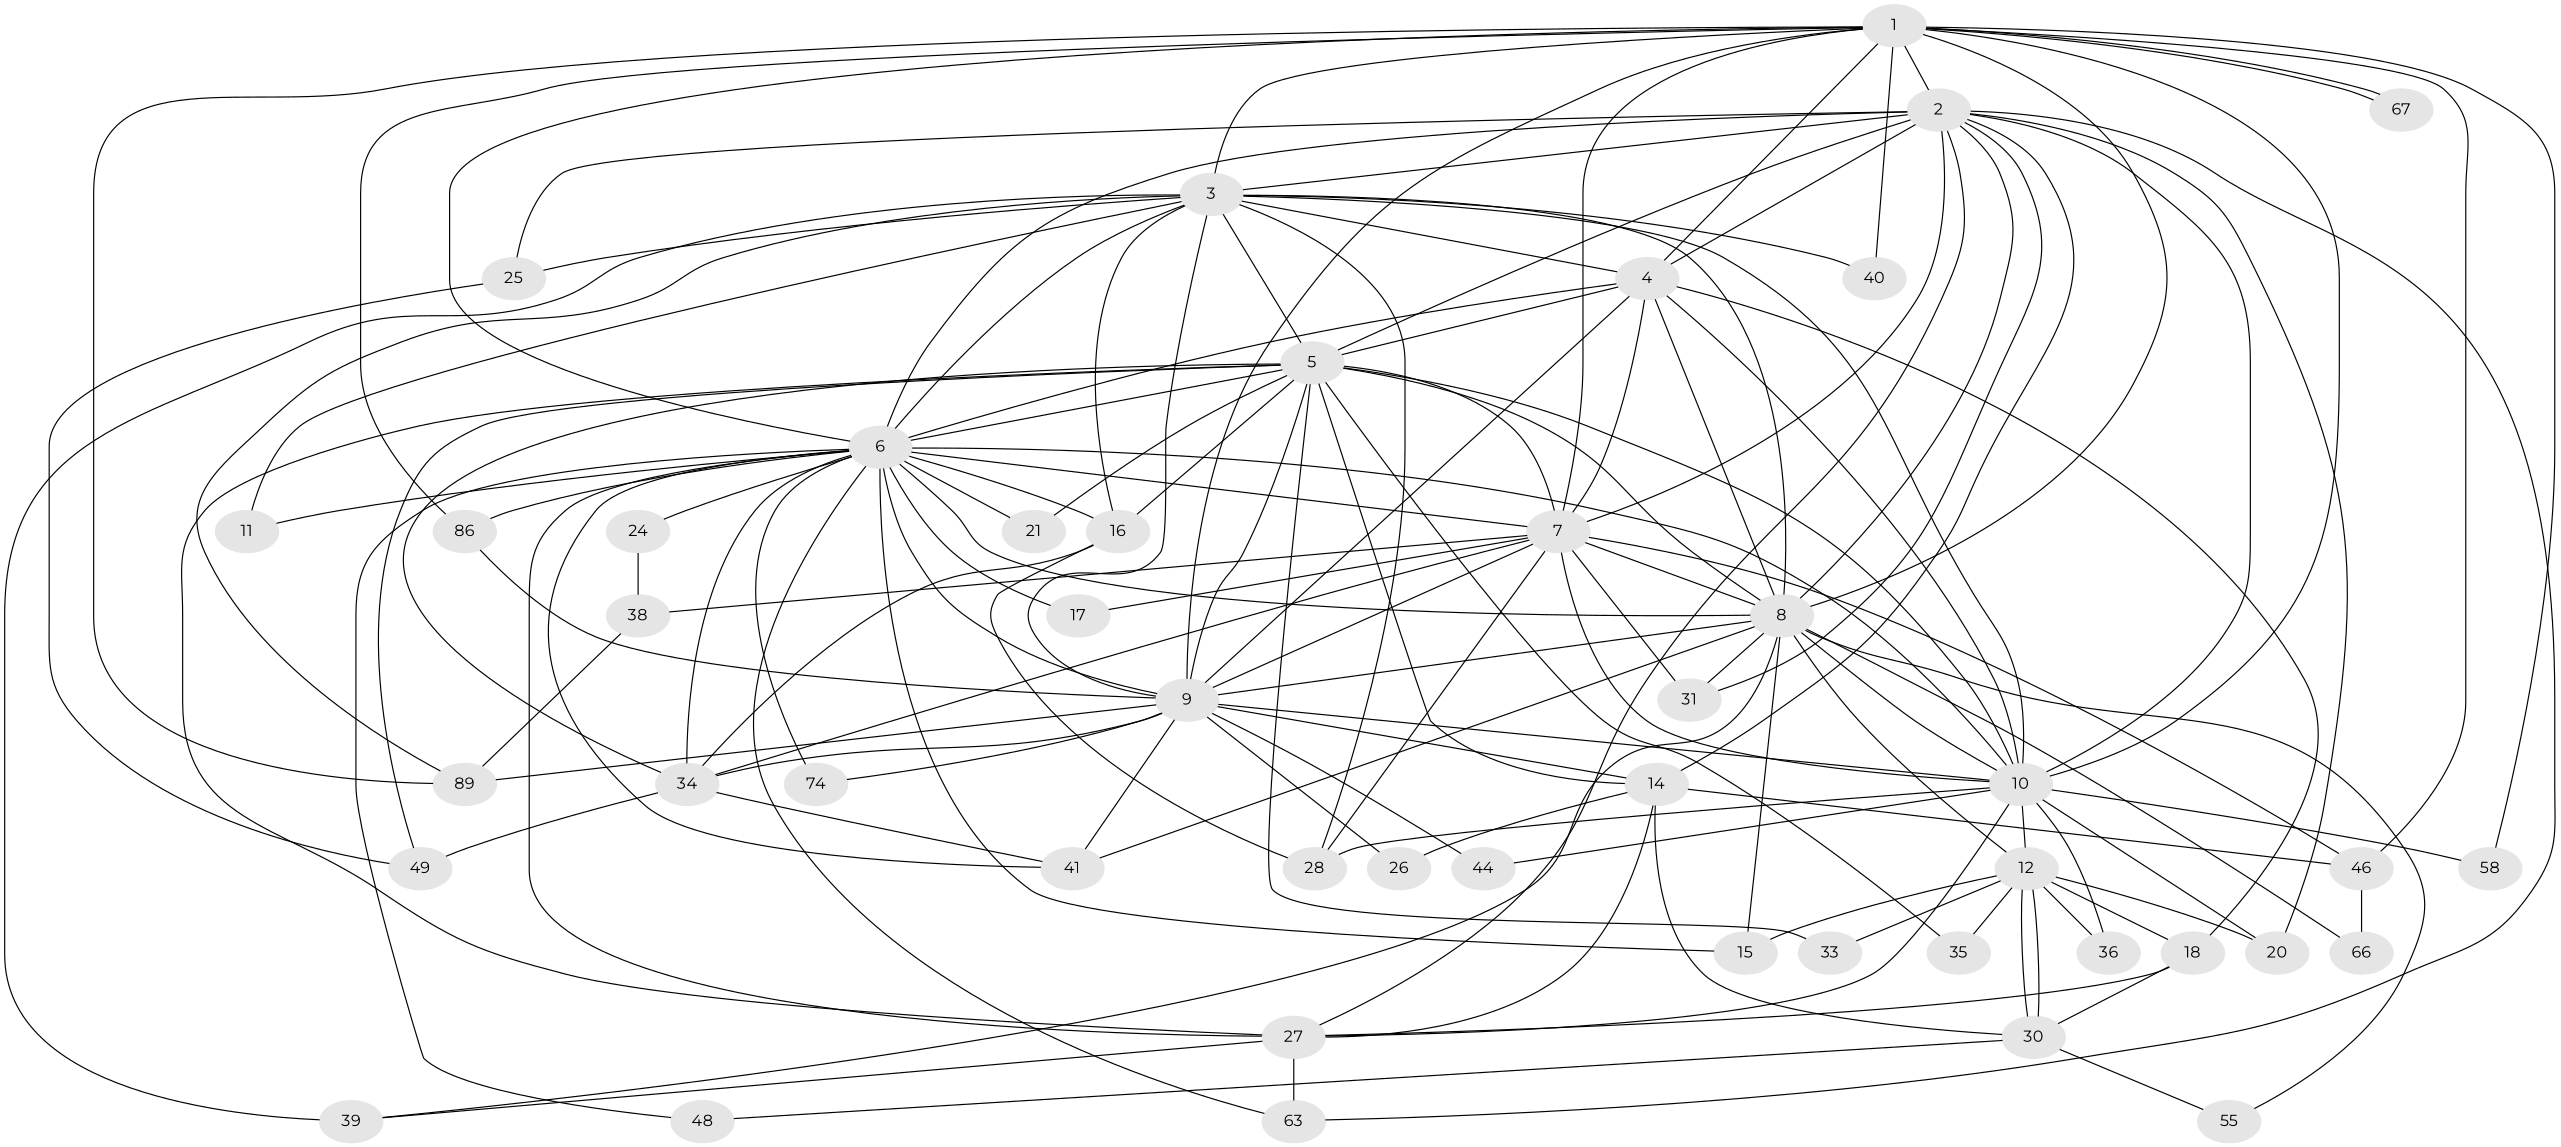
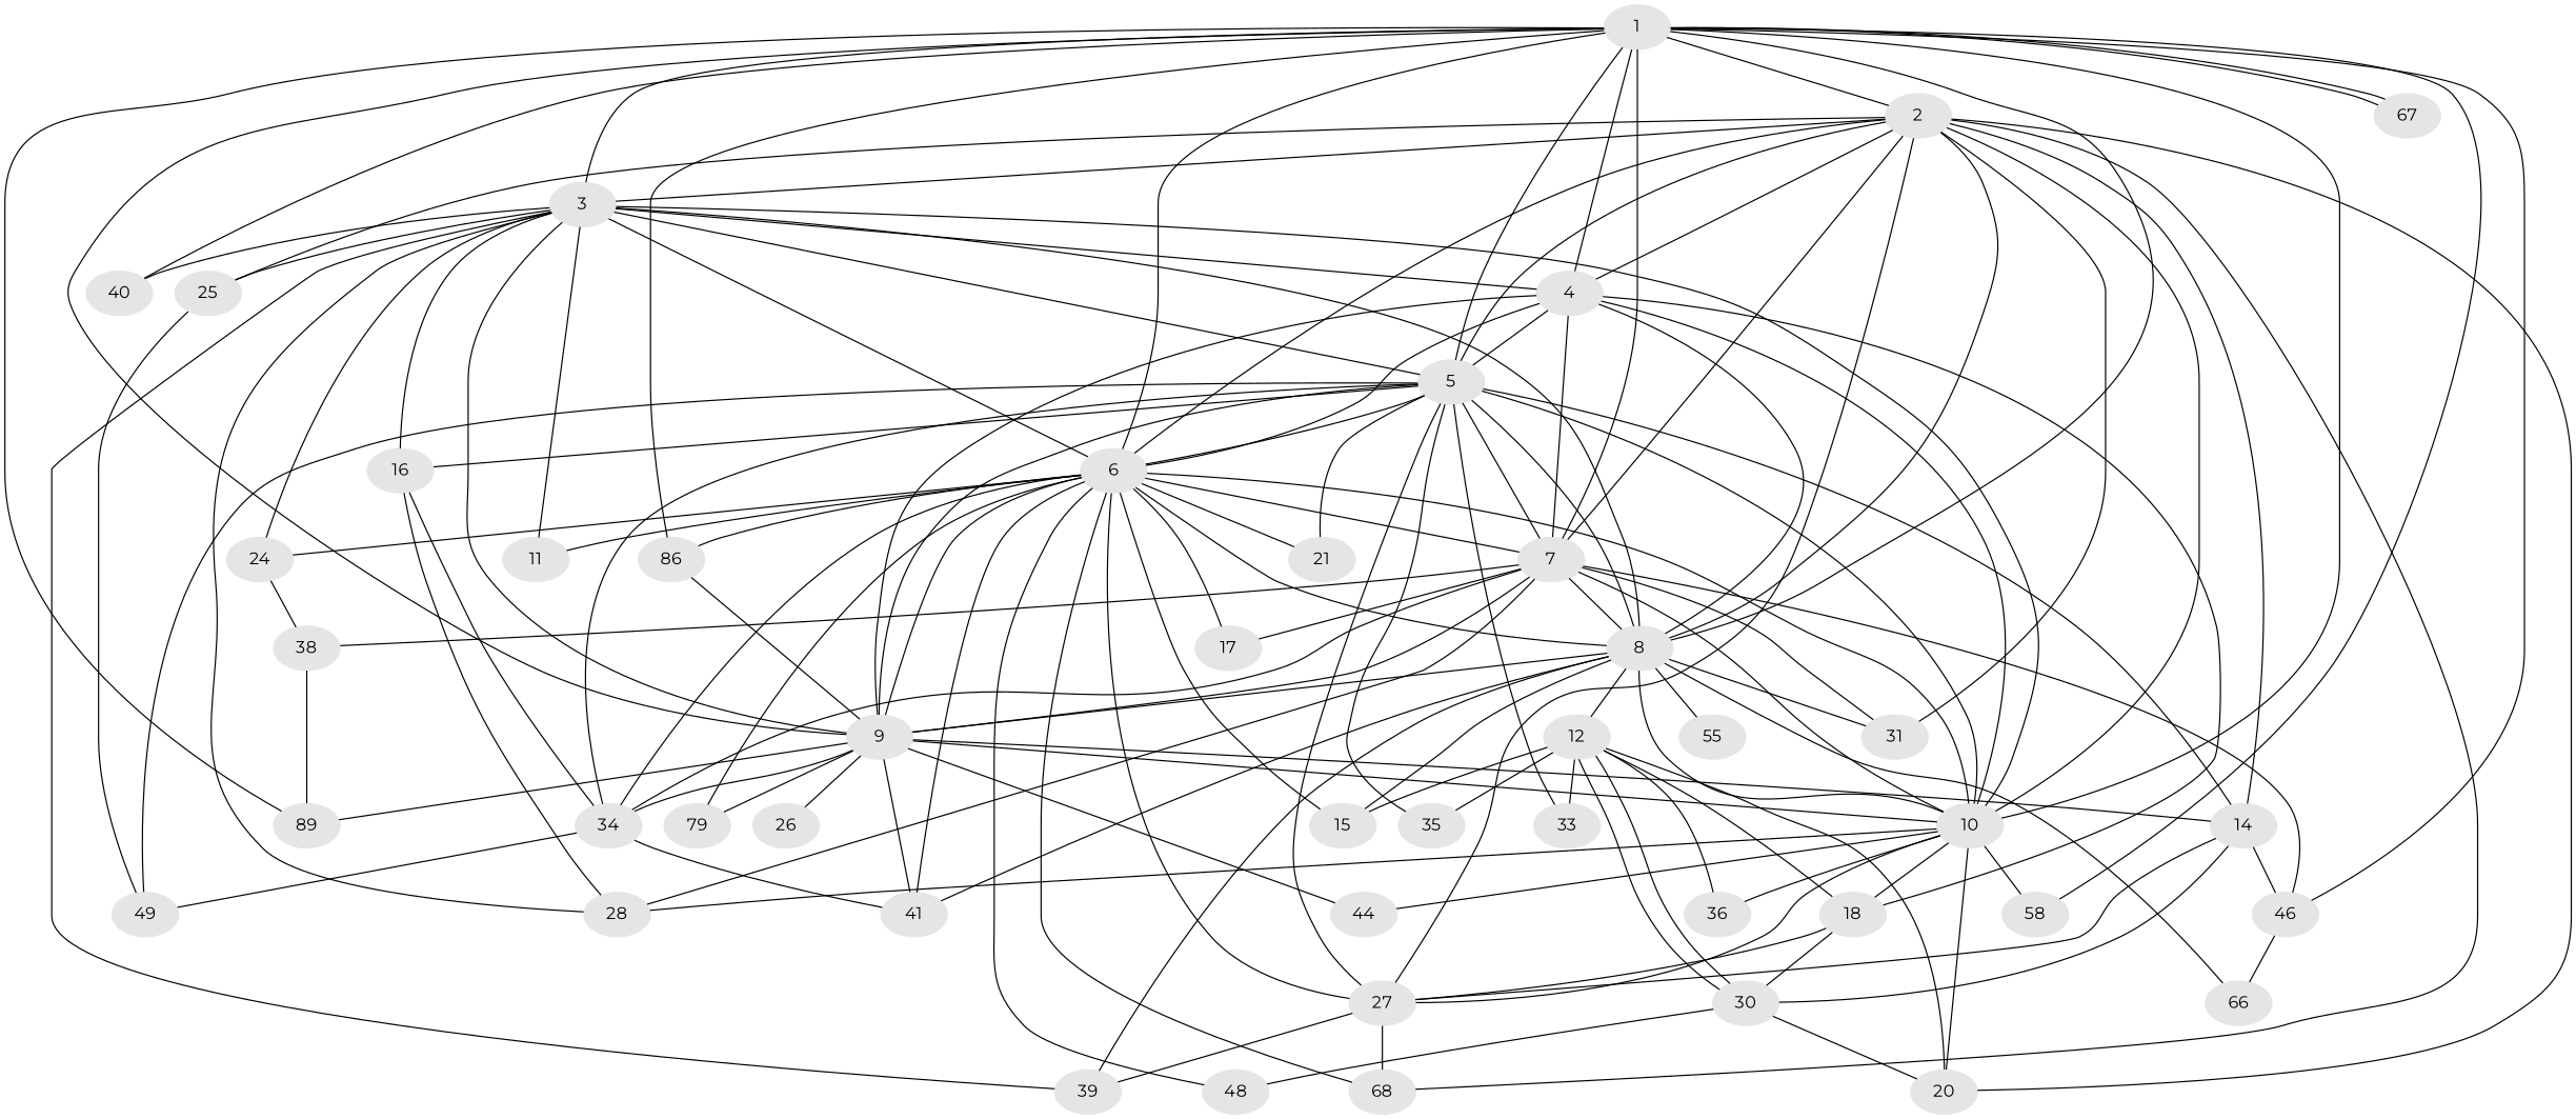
  graph {
    fontname=Montserrat
    node [color=gray90 fontname=Montserrat style=filled]
    edge [fontname=Montserrat]
    2 [super="+79"]
    3 [super="+43"]
    4
    5 [super="+54+61+76+22"]
    6 [super="+23+88+89+32+52"]
    7 [super="+13"]
    8
    10 [super="+75+70+29+42+60"]
    14
    20 [super="+87"]
    25 [super="+51"]
    27 [super="+47+50+57"]
    31 [super="+94"]
-   63 [super="+71"]
+   63 [super="+71" label=68]
    1
    9 [super="+65"]
    40
    46 [super="+53"]
    58
    67
    n21 [label=89 super="+77"]
    86
    11
    16 [super="+19"]
    24
    28 [super="+93"]
    39
    18
    21
    33
    34 [super="+68+83+91"]
    35
    49
    15 [super="+82"]
    17
    41 [super="+73+78"]
    48
-   74
+   74 [label=79]
    38
    12
    55
    66
    26
    44
    36
    30 [super="+80+45"]
    2 -- 3
    2 -- 4
    2 -- 5
    2 -- 6 [weight=2]
    2 -- 7
    2 -- 8
    2 -- 10
    2 -- 14
    2 -- 20
    2 -- 25
    2 -- 27
    2 -- 31
    2 -- 63
    3 -- 4
    3 -- 5
    3 -- 6
    3 -- 8
    3 -- 10 [weight=4]
    3 -- 25
    3 -- 9 [weight=2]
    3 -- 40
    3 -- 11
    3 -- 16
-   3 -- n21
+   3 -- 24
    3 -- 28
    3 -- 39
    4 -- 5
    4 -- 6
    4 -- 7 [weight=2]
    4 -- 8
    4 -- 10
    4 -- 9
    4 -- 18
    5 -- 6
    5 -- 7 [weight=2]
    5 -- 8
    5 -- 10 [weight=2]
    5 -- 14
    5 -- 27
    5 -- 9 [weight=2]
    5 -- 16 [weight=2]
    5 -- 21
    5 -- 33
    5 -- 34
    5 -- 35
    5 -- 49
    6 -- 7
    6 -- 8
    6 -- 10 [weight=4]
    6 -- 27 [weight=2]
    6 -- 63
    6 -- 9 [weight=3]
    6 -- 86
    6 -- 11
-   6 -- 16 [weight=3]
    6 -- 24
    6 -- 21
    6 -- 34 [weight=2]
    6 -- 15
    6 -- 17
    6 -- 41
    6 -- 48
    6 -- 74
    7 -- 8
    7 -- 10
    7 -- 31
    7 -- 9 [weight=2]
    7 -- 46
    7 -- 28
    7 -- 34
    7 -- 17
    7 -- 38
    8 -- 10
    8 -- 31
    8 -- 9
    8 -- 39
    8 -- 15
    8 -- 41
    8 -- 12
    8 -- 55
    8 -- 66
    10 -- 20
    10 -- 27
    10 -- 58
    10 -- 28
-   10 -- 12
+   10 -- 18
    10 -- 44
    10 -- 36
    14 -- 27
    14 -- 46
-   14 -- 26
    14 -- 30
    25 -- 49
    27 -- 63 [weight=2]
    27 -- 39
    1 -- 2
    1 -- 3
    1 -- 4
+   1 -- 5
    1 -- 6
    1 -- 7
    1 -- 8
    1 -- 10 [weight=2]
    1 -- 9
    1 -- 40
    1 -- 46
    1 -- 58
    1 -- 67
    1 -- 67
    1 -- n21
    1 -- 86
    9 -- 10 [weight=2]
    9 -- 14
    9 -- n21
    9 -- 34
    9 -- 41
    9 -- 74
    9 -- 26
    9 -- 44
    46 -- 66
    86 -- 9
    16 -- 28
    16 -- 34
    24 -- 38
    18 -- 27
    18 -- 30
    34 -- 49
    34 -- 41
    38 -- n21
    12 -- 20
    12 -- 18
    12 -- 33
    12 -- 35
    12 -- 15
    12 -- 36
    12 -- 30
    12 -- 30
    30 -- 48
-   30 -- 55
+   30 -- 20
  }
